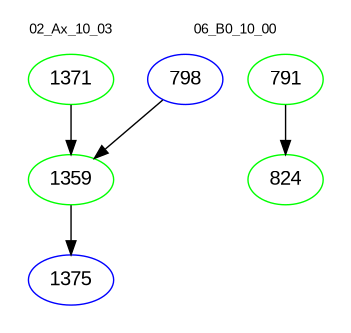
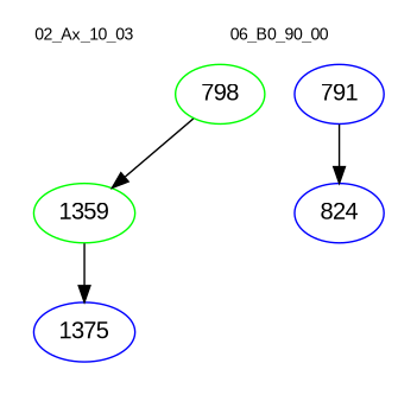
  digraph {
    fontname="Liberation Sans"
    node [color=green fontname="Liberation Sans"]
    edge [color=black fontname="Liberation Sans"]
-   n1 [label=1371]
    n2 [label=1359]
    n3 [color=blue label=1375]
-   n4 [color=blue label=798]
-   n5 [label=791]
-   n6 [label=824]
+   n4 [label=798]
+   n5 [color=blue label=791]
+   n6 [color=blue label=824]
    subgraph cluster_1 {
      color=white
      fontsize=10
      label="02_Ax_10_03"
-     n1
      n2
      n3
    }
    subgraph cluster_2 {
      color=white
      fontsize=10
-     label="06_B0_10_00"
+     label="06_B0_90_00"
      n4
      n5
      n6
    }
-   n1 -> n2
    n2 -> n3
    n4 -> n2
    n5 -> n6
  }
